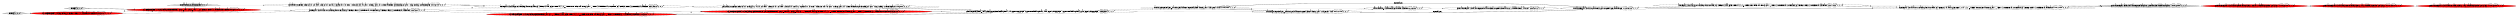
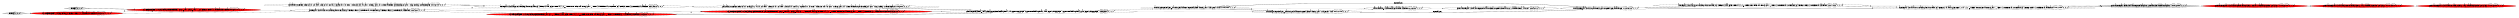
  digraph {
    rankdir=LR
    node [fillcolor=white shape=ellipse style=filled]
    edge [style=bold arrowhead=diamond]
    n1 [label="PartitionSpec expectedSpec = PartitionSpec.builderFor(expectedSchema).identity(\"part\").withSpecId(1).build()@@@7@@@['1', '1', '0']"]
    n2 [label="PartitionSpec expectedSpec = PartitionSpec.builderFor(expectedSchema).identity(\"part\").withSpecId(0).build()@@@7@@@['0', '0', '1']"]
    n3 [label="Assert.assertEquals(\"Should be partitioned by part\",expectedSpec,rtasTable.spec())@@@10@@@['1', '1', '1']"]
    n4 [label="Table rtasTable = validationCatalog.loadTable(tableIdent)@@@8@@@['1', '1', '1']"]
    n5 [fillcolor=lightgray label="Assert.assertEquals(\"Table should have expected snapshots\",2,Iterables.size(rtasTable.snapshots()))@@@12@@@['1', '1', '1']"]
    n6 [fillcolor=red label="Assert.assertEquals(\"Should have updated table property\",\"newval1\",rtasTable.properties().get(\"prop1\"))@@@13@@@['0', '1', '0']"]
    n7 [label="Assert.assertEquals(\"Should have expected nullable schema\",expectedSchema.asStruct(),rtasTable.schema().asStruct())@@@9@@@['1', '1', '1']"]
    n8 [fillcolor=red label="Assert.assertEquals(\"Should have preserved table property\",\"val2\",rtasTable.properties().get(\"prop2\"))@@@14@@@['0', '1', '0']"]
    n9 [fillcolor=red label="Assert.assertEquals(\"Should have new table property\",\"val3\",rtasTable.properties().get(\"prop3\"))@@@15@@@['0', '1', '0']"]
    n10 [label="assertEquals(\"Should have rows matching the source table\",sql(\"SELECT id, data, CASE WHEN (id %% 2) = 0 THEN 'even' ELSE 'odd' END AS part \" + \"FROM %s ORDER BY id\",sourceName),sql(\"SELECT * FROM %s ORDER BY id\",tableName))@@@11@@@['1', '1', '0']"]
    n11 [label="assertEquals(\"Should have rows matching the source table\",sql(\"SELECT 2 * id, data, CASE WHEN ((2 * id) %% 2) = 0 THEN 'even' ELSE 'odd' END AS part \" + \"FROM %s ORDER BY id\",sourceName),sql(\"SELECT * FROM %s ORDER BY id\",tableName))@@@11@@@['0', '0', '1']"]
    n12 [fillcolor=red label="sql(\"CREATE TABLE %s USING iceberg AS SELECT * FROM %s\",tableName,sourceName)@@@3@@@['1', '0', '0']"]
    n13 [fillcolor=red label="sql(\"CREATE TABLE %s USING iceberg TBLPROPERTIES ('prop1'='val1', 'prop2'='val2')\" + \"AS SELECT * FROM %s\",tableName,sourceName)@@@3@@@['0', '1', '0']"]
    n14 [label="assertEquals(\"Should have rows matching the source table\",sql(\"SELECT * FROM %s ORDER BY id\",sourceName),sql(\"SELECT * FROM %s ORDER BY id\",tableName))@@@4@@@['1', '1', '0']"]
    n15 [label="assertEquals(\"Should have rows matching the source table\",sql(\"SELECT id, data, CASE WHEN (id %% 2) = 0 THEN 'even' ELSE 'odd' END AS part \" + \"FROM %s ORDER BY id\",sourceName),sql(\"SELECT * FROM %s ORDER BY id\",tableName))@@@4@@@['0', '0', '1']"]
    n16 [label="spark.table(sourceName).select(col(\"id\").multiply(lit(2)).as(\"id\"),col(\"data\")).select(col(\"id\"),col(\"data\"),when(col(\"id\").mod(lit(2)).equalTo(lit(0)),lit(\"even\")).otherwise(\"odd\").as(\"part\")).orderBy(\"part\",\"id\").writeTo(tableName).partitionedBy(col(\"part\")).using(\"iceberg\").createOrReplace()@@@5@@@['0', '0', '1']"]
    n17 [fillcolor=red label="sql(\"REPLACE TABLE %s USING iceberg PARTITIONED BY (part) AS \" + \"SELECT id, data, CASE WHEN (id %% 2) = 0 THEN 'even' ELSE 'odd' END AS part \" + \"FROM %s ORDER BY 3, 1\",tableName,sourceName)@@@5@@@['1', '0', '0']"]
    n18 [label="Schema expectedSchema = new Schema(Types.NestedField.optional(1,\"id\",Types.LongType.get()),Types.NestedField.optional(2,\"data\",Types.StringType.get()),Types.NestedField.optional(3,\"part\",Types.StringType.get()))@@@6@@@['1', '1', '1']"]
    n19 [fillcolor=red label="sql(\"REPLACE TABLE %s USING iceberg PARTITIONED BY (part) TBLPROPERTIES ('prop1'='newval1', 'prop3'='val3') AS \" + \"SELECT id, data, CASE WHEN (id %% 2) = 0 THEN 'even' ELSE 'odd' END AS part \" + \"FROM %s ORDER BY 3, 1\",tableName,sourceName)@@@5@@@['0', '1', '0']"]
    n20 [fillcolor=lightgray label="testRTAS['1', '0', '0']" shape=diamond]
    n21 [fillcolor=lightgray label="testRTAS['0', '1', '0']" shape=diamond]
-   n22 [fillcolor=lightgray label="testDataFrameV2CreateOrReplace['0', '0', '1']" shape=diamond]
    n23 [label="spark.table(sourceName).select(col(\"id\"),col(\"data\"),when(col(\"id\").mod(lit(2)).equalTo(lit(0)),lit(\"even\")).otherwise(\"odd\").as(\"part\")).orderBy(\"part\",\"id\").writeTo(tableName).partitionedBy(col(\"part\")).using(\"iceberg\").createOrReplace()@@@3@@@['0', '0', '1']"]
    n1 -> n2 [label=0]
    n1 -> n3 [label=expectedSpec arrowhead=normal]
    n1 -> n4 [style=dashed arrowhead=normal]
    n2 -> n3 [label=expectedSpec]
    n2 -> n4 [style=dashed arrowhead=normal]
    n3 -> n10
    n3 -> n11
    n4 -> n7 [style=dashed arrowhead=normal]
    n5 -> n6 [style=solid arrowhead=normal]
    n6 -> n8 [arrowhead=tee]
    n7 -> n3 [style=dashed arrowhead=normal]
    n8 -> n9 [style=solid]
    n10 -> n5 [style=dashed]
    n10 -> n11 [label=0 style=solid]
    n11 -> n5
    n12 -> n13 [label=0 style=dashed]
    n12 -> n14 [style=solid arrowhead=normal]
    n13 -> n14 [style=solid arrowhead=normal]
    n14 -> n15 [label=0 style=dashed]
    n14 -> n17 [style=solid]
    n14 -> n19 [style=solid arrowhead=normal]
    n15 -> n16 [style=dashed]
    n16 -> n18 [arrowhead=normal]
    n17 -> n18 [arrowhead=tee]
    n17 -> n19 [label=0 style=dashed arrowhead=normal]
    n18 -> n1 [style=solid arrowhead=tee]
    n18 -> n2 [style=dashed]
    n19 -> n18 [style=solid arrowhead=normal]
    n20 -> n12 [arrowhead=tee]
    n21 -> n13 [arrowhead=tee]
-   n22 -> n23 [style=dashed arrowhead=normal]
    n23 -> n15
  }
